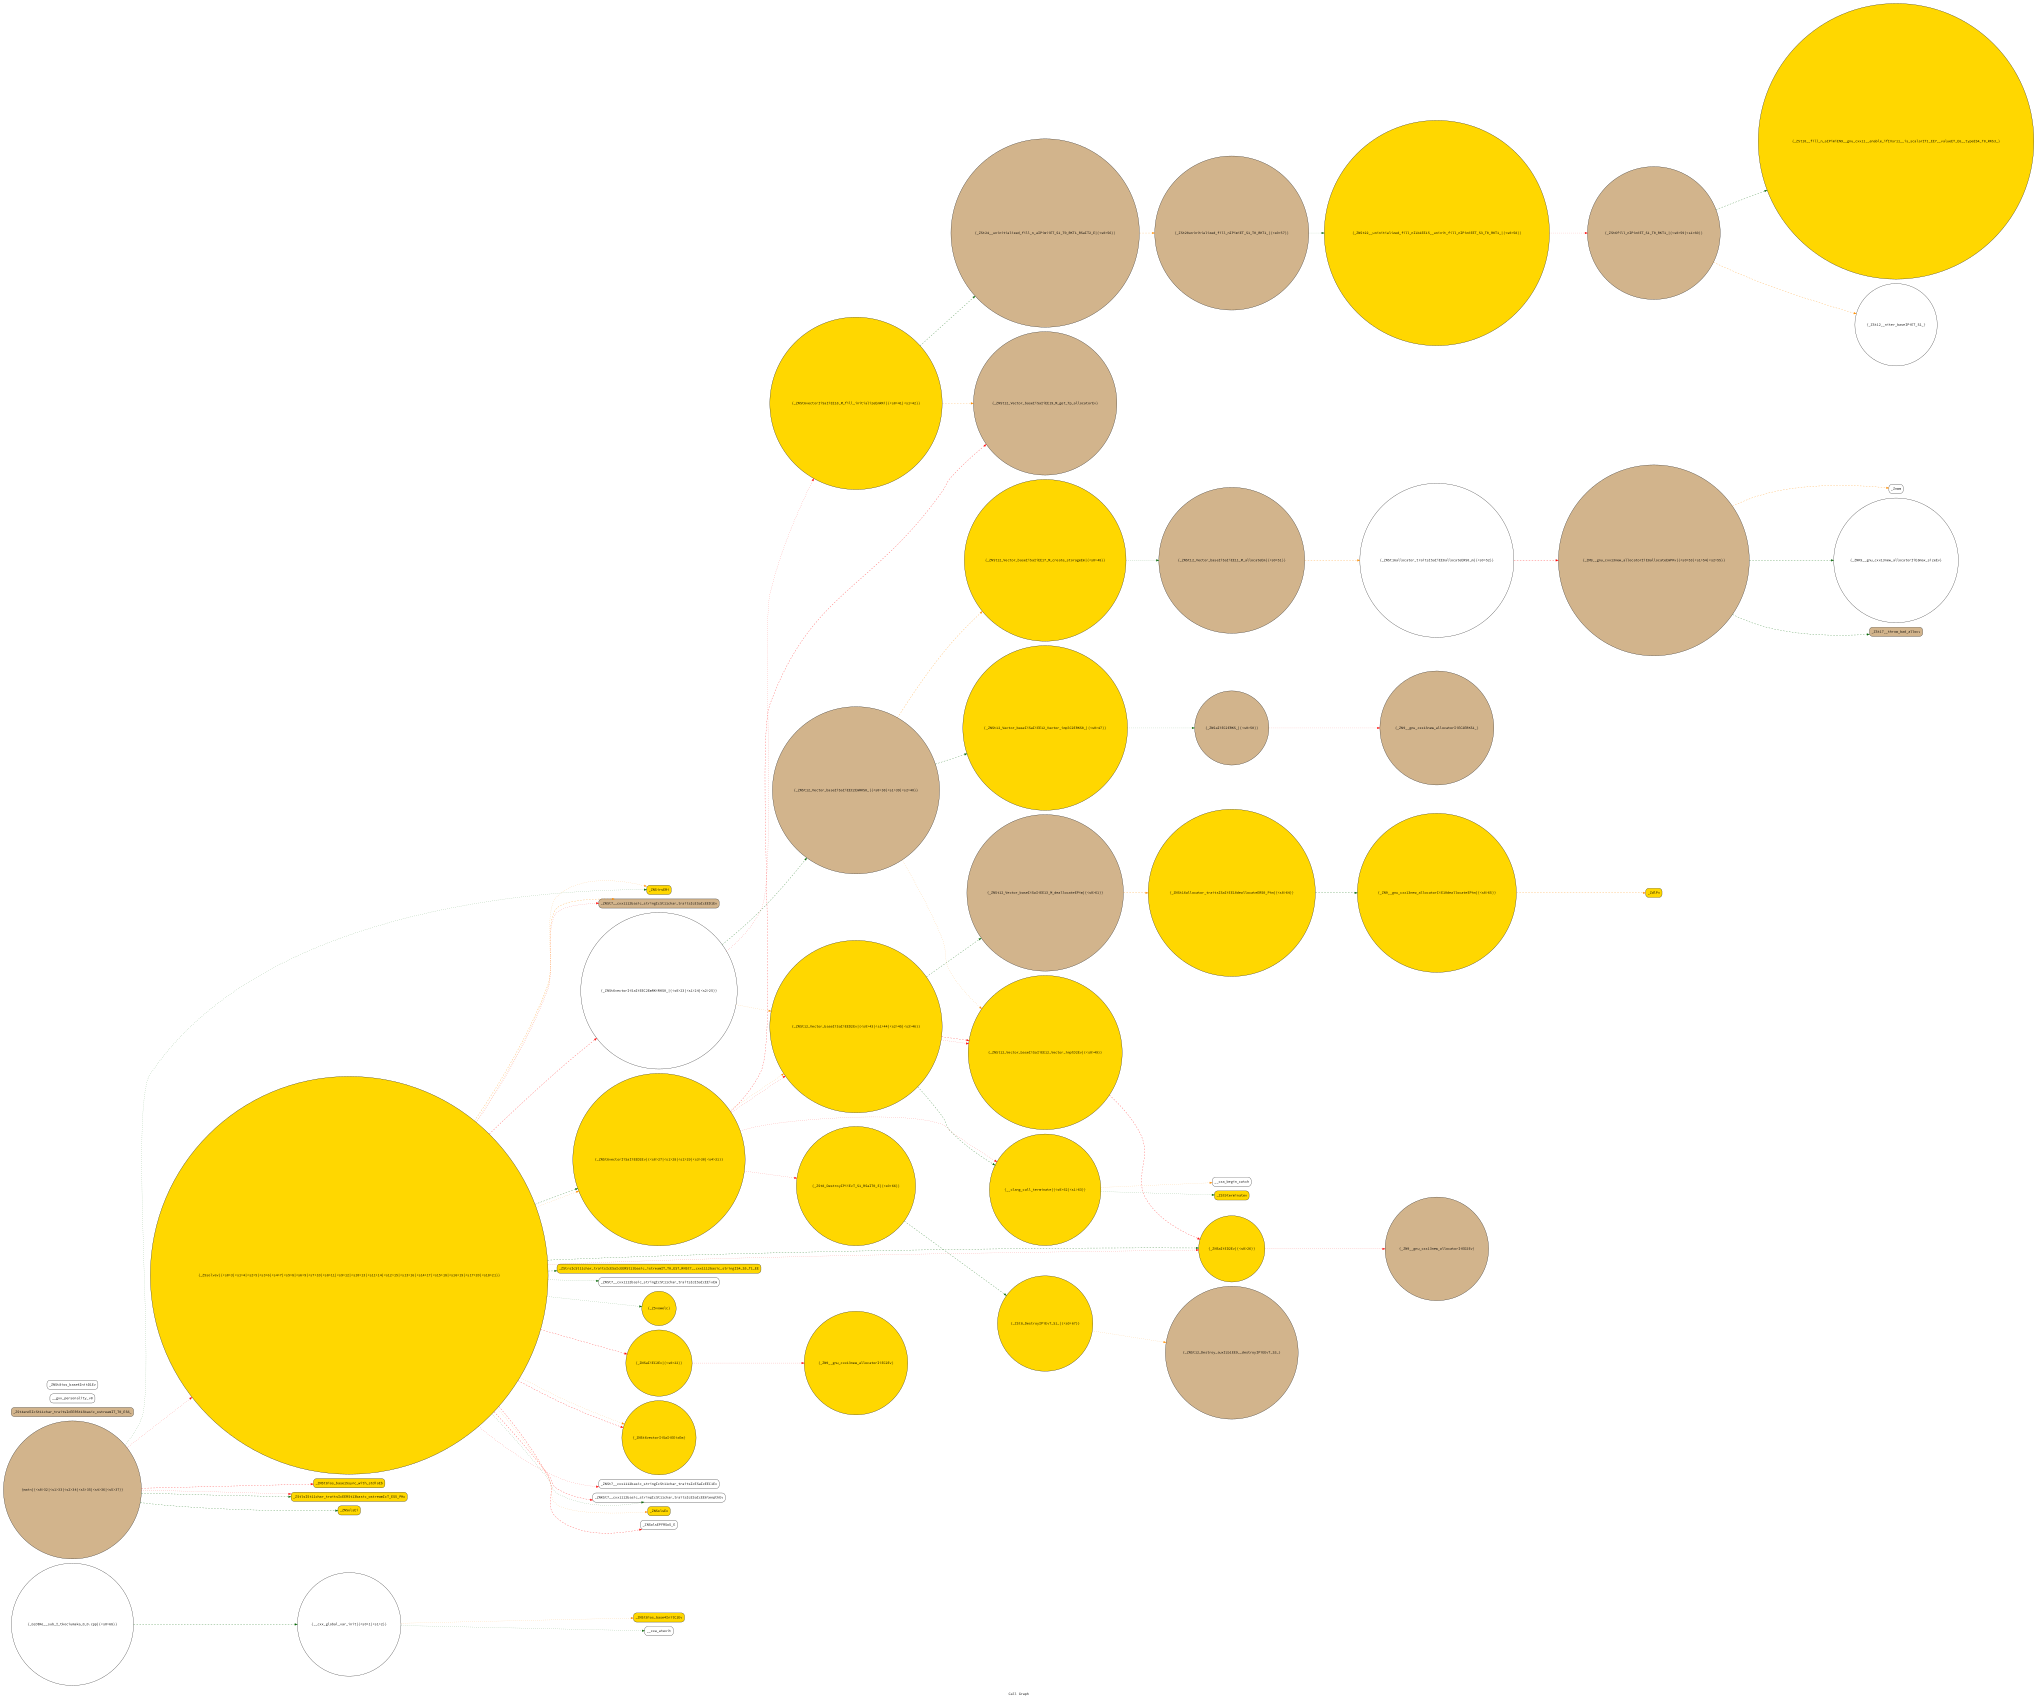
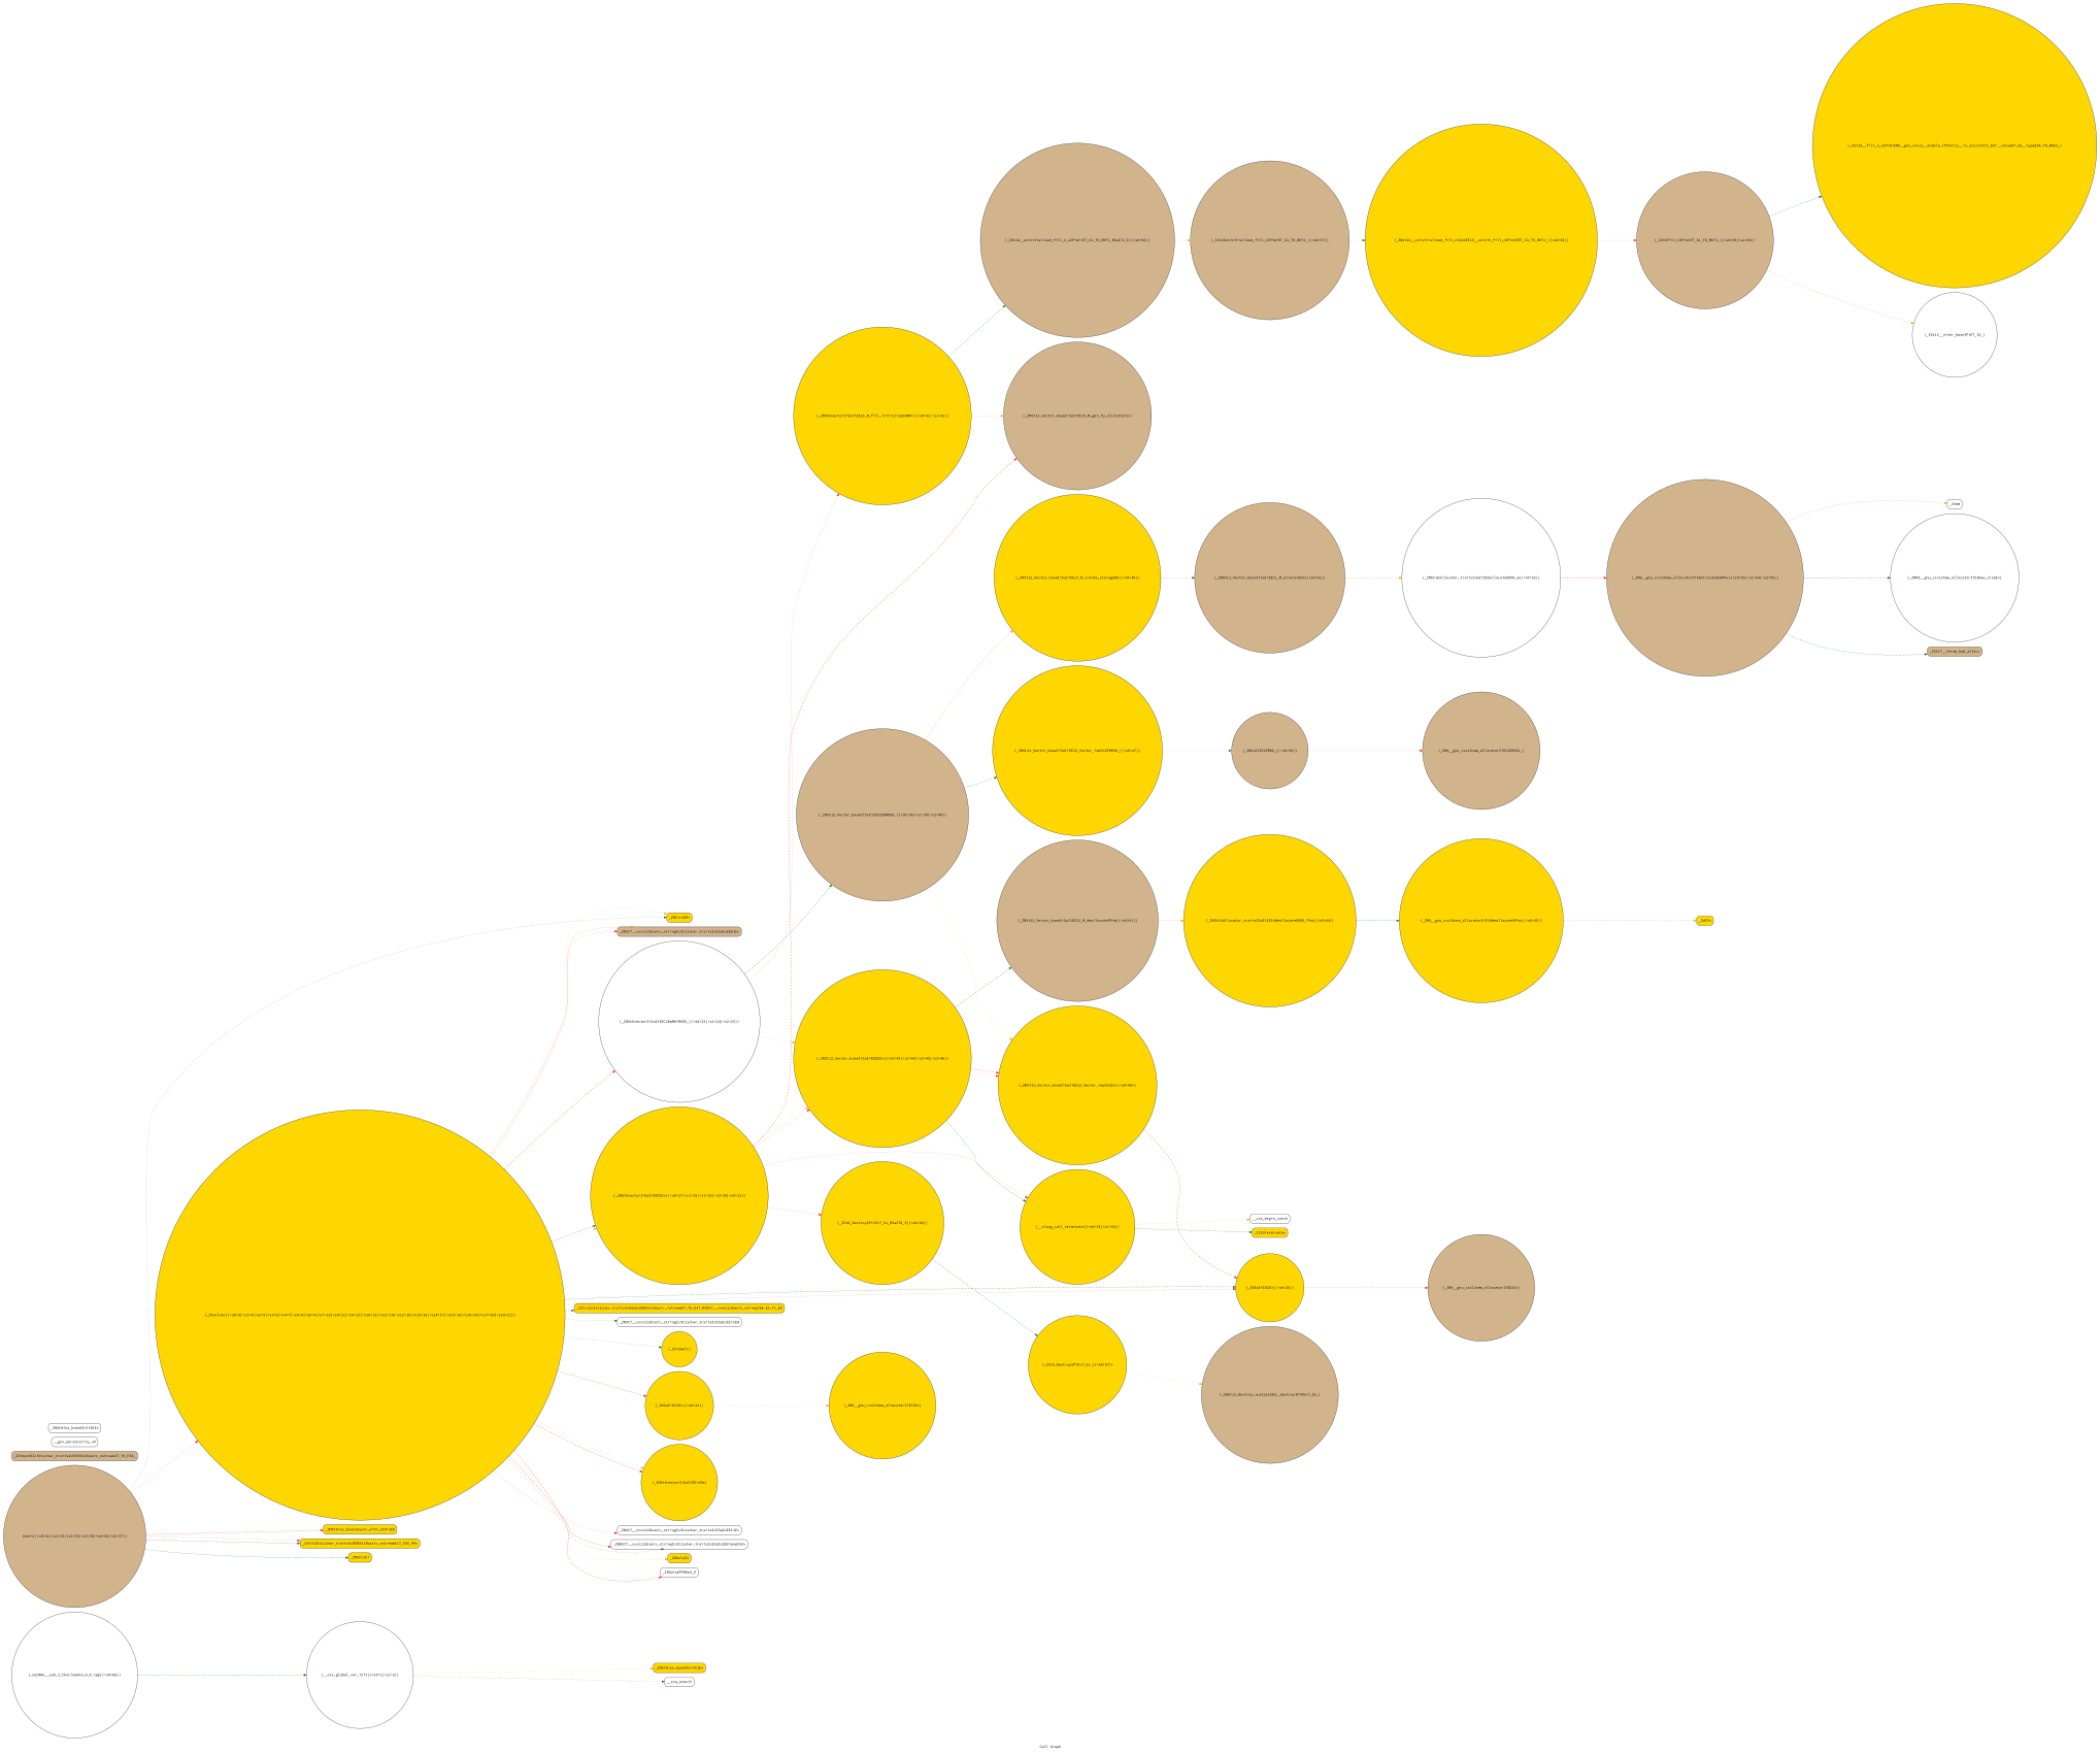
  digraph {
    fontname="Source Code Pro"
    label="Call Graph"
    rankdir=LR
    node [fillcolor=gold fontname="Source Code Pro" shape=circle style=filled]
    edge [color=darkgreen fontname="Source Code Pro" style=dashed tailport=s0]
    n1 [fillcolor=white label="{__cxx_global_var_init|{<s0>1|<s1>2}}"]
    n2 [label="{_ZNSt8ios_base4InitC1Ev}" shape=Mrecord]
    n3 [fillcolor=white label="{__cxa_atexit}" shape=Mrecord]
    n4 [fillcolor=tan label="{_ZSt6fill_nIPimiET_S1_T0_RKT1_|{<s0>59|<s1>60}}"]
    n5 [fillcolor=white label="{_ZSt12__niter_baseIPiET_S1_}"]
    n6 [label="{_ZSt10__fill_n_aIPimiEN9__gnu_cxx11__enable_ifIXsr11__is_scalarIT1_EE7__valueET_E6__typeES4_T0_RKS3_}"]
    n7 [label="{_ZStrsIcSt11char_traitsIcESaIcEERSt13basic_istreamIT_T0_ES7_RNSt7__cxx1112basic_stringIS4_S5_T1_EE}" shape=Mrecord]
    n8 [label="{_ZNSt16allocator_traitsISaIiEE10deallocateERS0_Pim|{<s0>64}}"]
    n9 [label="{_ZN9__gnu_cxx13new_allocatorIiE10deallocateEPim|{<s0>65}}"]
    n10 [label="{_ZdlPv}" shape=Mrecord]
    n11 [fillcolor=white label="{_ZNSt7__cxx1112basic_stringIcSt11char_traitsIcESaIcEEixEm}" shape=Mrecord]
    n12 [fillcolor=tan label="{main|{<s0>32|<s1>33|<s2>34|<s3>35|<s4>36|<s5>37}}"]
    n13 [label="{_ZNSt8ios_base15sync_with_stdioEb}" shape=Mrecord]
    n14 [label="{_ZNSirsERi}" shape=Mrecord]
    n15 [label="{_ZStlsISt11char_traitsIcEERSt13basic_ostreamIcT_ES5_PKc}" shape=Mrecord]
    n16 [label="{_ZNSolsEi}" shape=Mrecord]
    n17 [label="{_Z5solvev|{<s0>3|<s1>4|<s2>5|<s3>6|<s4>7|<s5>8|<s6>9|<s7>10|<s8>11|<s9>12|<s10>13|<s11>14|<s12>15|<s13>16|<s14>17|<s15>18|<s16>19|<s17>20|<s18>21}}"]
    n18 [label="{_Z5vowelc}"]
    n19 [label="{_ZNSaIiEC2Ev|{<s0>22}}"]
    n20 [label="{_ZNSaIiED2Ev|{<s0>26}}"]
    n21 [label="{_ZNSt6vectorIiSaIiEEixEm}"]
    n22 [fillcolor=white label="{_ZNSt7__cxx1112basic_stringIcSt11char_traitsIcESaIcEEC1Ev}" shape=Mrecord]
    n23 [fillcolor=white label="{_ZNKSt7__cxx1112basic_stringIcSt11char_traitsIcESaIcEE6lengthEv}" shape=Mrecord]
    n24 [fillcolor=white label="{_ZNSt6vectorIiSaIiEEC2EmRKiRKS0_|{<s0>23|<s1>24|<s2>25}}"]
    n25 [label="{_ZNSt6vectorIiSaIiEED2Ev|{<s0>27|<s1>28|<s2>29|<s3>30|<s4>31}}"]
    n26 [label="{_ZNSolsEx}" shape=Mrecord]
    n27 [fillcolor=white label="{_ZNSolsEPFRSoS_E}" shape=Mrecord]
    n28 [fillcolor=tan label="{_ZNSt7__cxx1112basic_stringIcSt11char_traitsIcESaIcEED1Ev}" shape=Mrecord]
    n29 [label="{_ZN9__gnu_cxx13new_allocatorIiEC2Ev}"]
    n30 [fillcolor=tan label="{_ZN9__gnu_cxx13new_allocatorIiED2Ev}"]
    n31 [label="{_ZNSt6vectorIiSaIiEE18_M_fill_initializeEmRKi|{<s0>41|<s1>42}}"]
    n32 [label="{_ZNSt12_Vector_baseIiSaIiEED2Ev|{<s0>43|<s1>44|<s2>45|<s3>46}}"]
    n33 [fillcolor=tan label="{_ZNSt12_Vector_baseIiSaIiEEC2EmRKS0_|{<s0>38|<s1>39|<s2>40}}"]
    n34 [fillcolor=tan label="{_ZNSt12_Vector_baseIiSaIiEE19_M_get_Tp_allocatorEv}"]
    n35 [label="{__clang_call_terminate|{<s0>62|<s1>63}}"]
    n36 [label="{_ZSt8_DestroyIPiiEvT_S1_RSaIT0_E|{<s0>66}}"]
    n37 [fillcolor=tan label="{_ZSt24__uninitialized_fill_n_aIPimiiET_S1_T0_RKT1_RSaIT2_E|{<s0>56}}"]
    n38 [fillcolor=tan label="{_ZSt20uninitialized_fill_nIPimiET_S1_T0_RKT1_|{<s0>57}}"]
    n39 [label="{_ZNSt22__uninitialized_fill_nILb1EE15__uninit_fill_nIPimiEET_S3_T0_RKT1_|{<s0>58}}"]
    n40 [fillcolor=tan label="{_ZNSt12_Vector_baseIiSaIiEE11_M_allocateEm|{<s0>51}}"]
    n41 [fillcolor=white label="{_ZNSt16allocator_traitsISaIiEE8allocateERS0_m|{<s0>52}}"]
    n42 [fillcolor=tan label="{_ZN9__gnu_cxx13new_allocatorIiE8allocateEmPKv|{<s0>53|<s1>54|<s2>55}}"]
    n43 [fillcolor=tan label="{_ZSt17__throw_bad_allocv}" shape=Mrecord]
    n44 [fillcolor=white label="{_Znwm}" shape=Mrecord]
    n45 [fillcolor=white label="{_ZNK9__gnu_cxx13new_allocatorIiE8max_sizeEv}"]
    n46 [fillcolor=white label="{__cxa_begin_catch}" shape=Mrecord]
    n47 [label="{_ZSt9terminatev}" shape=Mrecord]
    n48 [label="{_ZSt8_DestroyIPiEvT_S1_|{<s0>67}}"]
    n49 [fillcolor=tan label="{_ZNSt12_Destroy_auxILb1EE9__destroyIPiEEvT_S3_}"]
    n50 [fillcolor=tan label="{_ZSt4endlIcSt11char_traitsIcEERSt13basic_ostreamIT_T0_ES6_}" shape=Mrecord]
    n51 [label="{_ZNSt12_Vector_baseIiSaIiEE12_Vector_implD2Ev|{<s0>49}}"]
    n52 [fillcolor=white label="{__gxx_personality_v0}" shape=Mrecord]
    n53 [fillcolor=tan label="{_ZNSt12_Vector_baseIiSaIiEE13_M_deallocateEPim|{<s0>61}}"]
    n54 [label="{_ZNSt12_Vector_baseIiSaIiEE12_Vector_implC2ERKS0_|{<s0>47}}"]
    n55 [label="{_ZNSt12_Vector_baseIiSaIiEE17_M_create_storageEm|{<s0>48}}"]
    n56 [fillcolor=tan label="{_ZNSaIiEC2ERKS_|{<s0>50}}"]
    n57 [fillcolor=tan label="{_ZN9__gnu_cxx13new_allocatorIiEC2ERKS1_}"]
    n58 [fillcolor=white label="{_ZNSt8ios_base4InitD1Ev}" shape=Mrecord]
    n59 [fillcolor=white label="{_GLOBAL__sub_I_tkociumaka_0_0.cpp|{<s0>68}}"]
    n1 -> n2 [color=darkorange style=dotted]
    n1 -> n3 [style=dotted tailport=s1]
    n4 -> n5 [color=darkorange]
    n4 -> n6 [tailport=s1]
    n8 -> n9
    n9 -> n10 [color=darkorange]
    n12 -> n13 [color=red]
    n12 -> n14 [style=dotted tailport=s1]
    n12 -> n15 [tailport=s2]
    n12 -> n15 [color=red style=dotted tailport=s4]
    n12 -> n16 [tailport=s3]
    n12 -> n17 [color=red style=dotted tailport=s5]
    n17 -> n7 [tailport=s1]
    n17 -> n11 [style=dotted tailport=s8]
    n17 -> n14 [color=darkorange style=dotted tailport=s2]
    n17 -> n18 [style=dotted tailport=s9]
    n17 -> n19 [color=red tailport=s4]
    n17 -> n20 [color=red style=dotted tailport=s6]
    n17 -> n20 [tailport=s10]
    n17 -> n21 [color=red tailport=s12]
    n17 -> n21 [color=darkorange style=dotted tailport=s13]
    n17 -> n22 [color=red style=dotted]
    n17 -> n23 [style=dotted tailport=s3]
    n17 -> n23 [color=red tailport=s7]
    n17 -> n24 [color=red tailport=s5]
    n17 -> n25 [color=darkorange style=dotted tailport=s11]
    n17 -> n25 [tailport=s16]
    n17 -> n26 [color=darkorange style=dotted tailport=s14]
    n17 -> n27 [color=red tailport=s15]
    n17 -> n28 [color=red style=dotted tailport=s17]
    n17 -> n28 [color=darkorange tailport=s18]
-   n19 -> n29 [color=red style=dotted]
+   n19 -> n29 [color=darkorange style=dotted]
    n20 -> n30 [color=red style=dotted]
    n24 -> n31 [color=red style=dotted tailport=s1]
    n24 -> n32 [color=darkorange style=dotted tailport=s2]
    n24 -> n33
    n25 -> n32 [color=red style=dotted tailport=s2]
    n25 -> n32 [color=darkorange style=dotted tailport=s3]
    n25 -> n34 [color=red]
    n25 -> n35 [color=red style=dotted tailport=s4]
    n25 -> n36 [color=red style=dotted tailport=s1]
    n31 -> n34 [color=darkorange]
    n31 -> n37 [tailport=s1]
    n32 -> n35 [tailport=s3]
    n32 -> n51 [color=red style=dotted tailport=s1]
    n32 -> n51 [color=red tailport=s2]
    n32 -> n53
    n33 -> n51 [color=darkorange style=dotted tailport=s2]
    n33 -> n54
    n33 -> n55 [color=darkorange tailport=s1]
    n35 -> n46 [color=darkorange style=dotted]
-   n35 -> n47 [style=dotted tailport=s1]
+   n35 -> n47 [tailport=s1]
    n36 -> n48
    n37 -> n38 [color=darkorange]
    n38 -> n39 [style=dotted]
    n39 -> n4 [color=red style=dotted]
    n40 -> n41 [color=darkorange]
    n41 -> n42 [color=red]
    n42 -> n43 [tailport=s1]
    n42 -> n44 [color=darkorange tailport=s2]
    n42 -> n45
    n48 -> n49 [color=darkorange style=dotted]
    n51 -> n20 [color=red]
    n53 -> n8 [color=darkorange]
    n54 -> n56 [style=dotted]
    n55 -> n40 [style=dotted]
    n56 -> n57 [color=red style=dotted]
    n59 -> n1
  }
